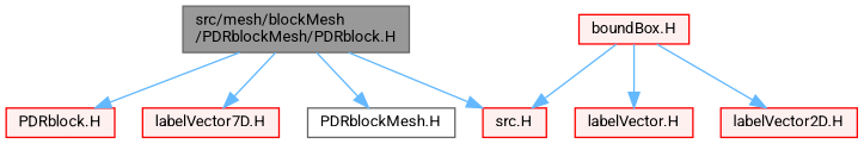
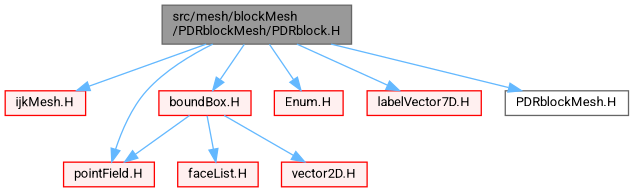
  digraph {
    fontname=Roboto
    node [color=red fillcolor="#FFF0F0" fontname=Roboto fontsize=10 shape=box style=filled]
    edge [color=steelblue1 fontname=Roboto fontsize=10 labelfontname=Helvetica labelfontsize=10 style=solid]
    n1 [color=gray40 fillcolor=grey60 fontcolor=black height=0.2 label="src/mesh/blockMesh\l/PDRblockMesh/PDRblock.H" width=0.4]
+   n2 [height=0.2 label="ijkMesh.H" width=0.4]
    n3 [height=0.2 label="boundBox.H" width=0.4]
-   n4 [height=0.2 label="src.H" width=0.4]
-   n5 [height=0.2 label="PDRblock.H" width=0.4]
+   n4 [height=0.2 label="pointField.H" width=0.4]
+   n5 [height=0.2 label="Enum.H" width=0.4]
    n6 [height=0.2 label="labelVector7D.H" width=0.4]
    n7 [color=grey40 fillcolor=white height=0.2 label="PDRblockMesh.H" width=0.4]
-   n8 [height=0.2 label="labelVector.H" width=0.4]
-   n9 [height=0.2 label="labelVector2D.H" width=0.4]
+   n8 [height=0.2 label="faceList.H" width=0.4]
+   n9 [height=0.2 label="vector2D.H" width=0.4]
+   n1 -> n2
+   n1 -> n3
    n1 -> n4
    n1 -> n5
    n1 -> n6
    n1 -> n7
    n3 -> n4
    n3 -> n8
    n3 -> n9
  }
